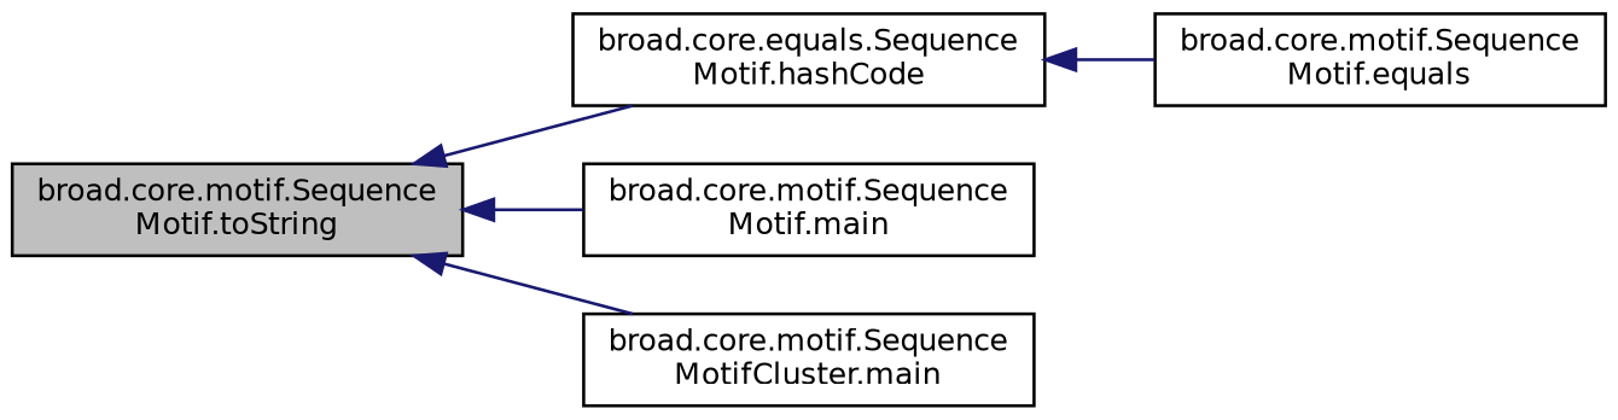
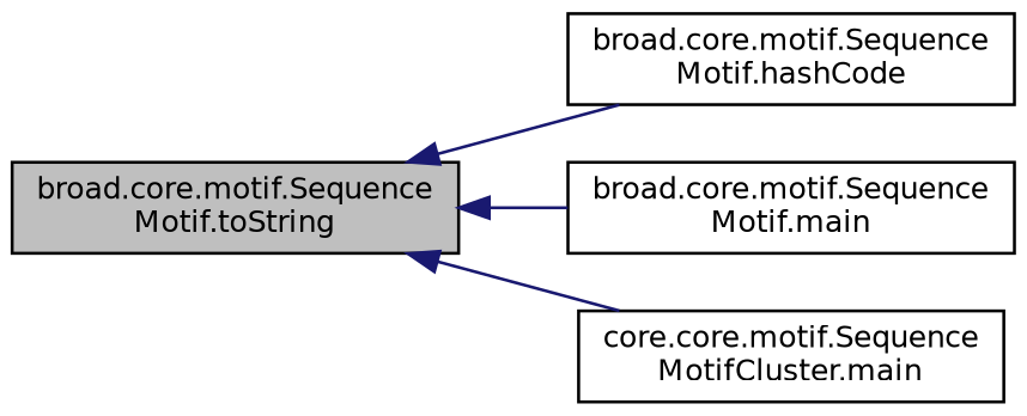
  digraph {
    rankdir=LR
    node [color=black fillcolor=white fontname=Helvetica fontsize=10 shape=record style=filled]
    edge [color=midnightblue dir=back fontname=Helvetica fontsize=10 labelfontname=Helvetica labelfontsize=10 style=solid]
    n1 [fillcolor=grey75 fontcolor=black height=0.2 label="broad.core.motif.Sequence\lMotif.toString" width=0.4]
-   n2 [height=0.2 label="broad.core.equals.Sequence\lMotif.hashCode" width=0.4]
+   n2 [height=0.2 label="broad.core.motif.Sequence\lMotif.hashCode" width=0.4]
    n3 [height=0.2 label="broad.core.motif.Sequence\lMotif.main" width=0.4]
-   n4 [height=0.2 label="broad.core.motif.Sequence\lMotifCluster.main" width=0.4]
-   n5 [height=0.2 label="broad.core.motif.Sequence\lMotif.equals" width=0.4]
+   n4 [height=0.2 label="core.core.motif.Sequence\lMotifCluster.main" width=0.4]
    n1 -> n2
    n1 -> n3
    n1 -> n4
-   n2 -> n5
  }
